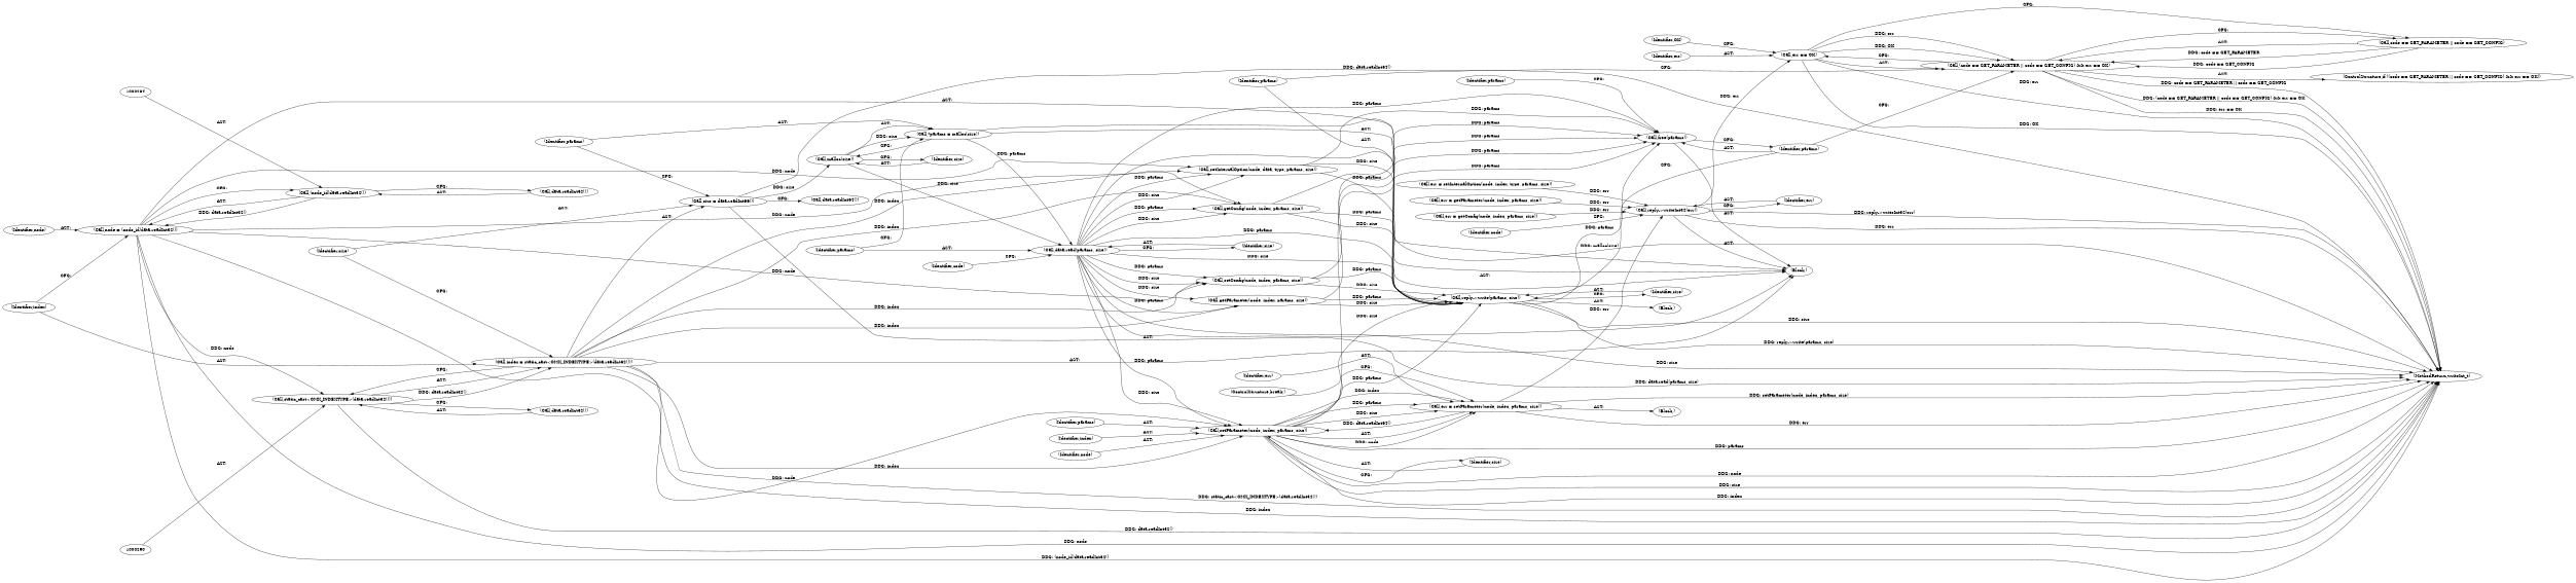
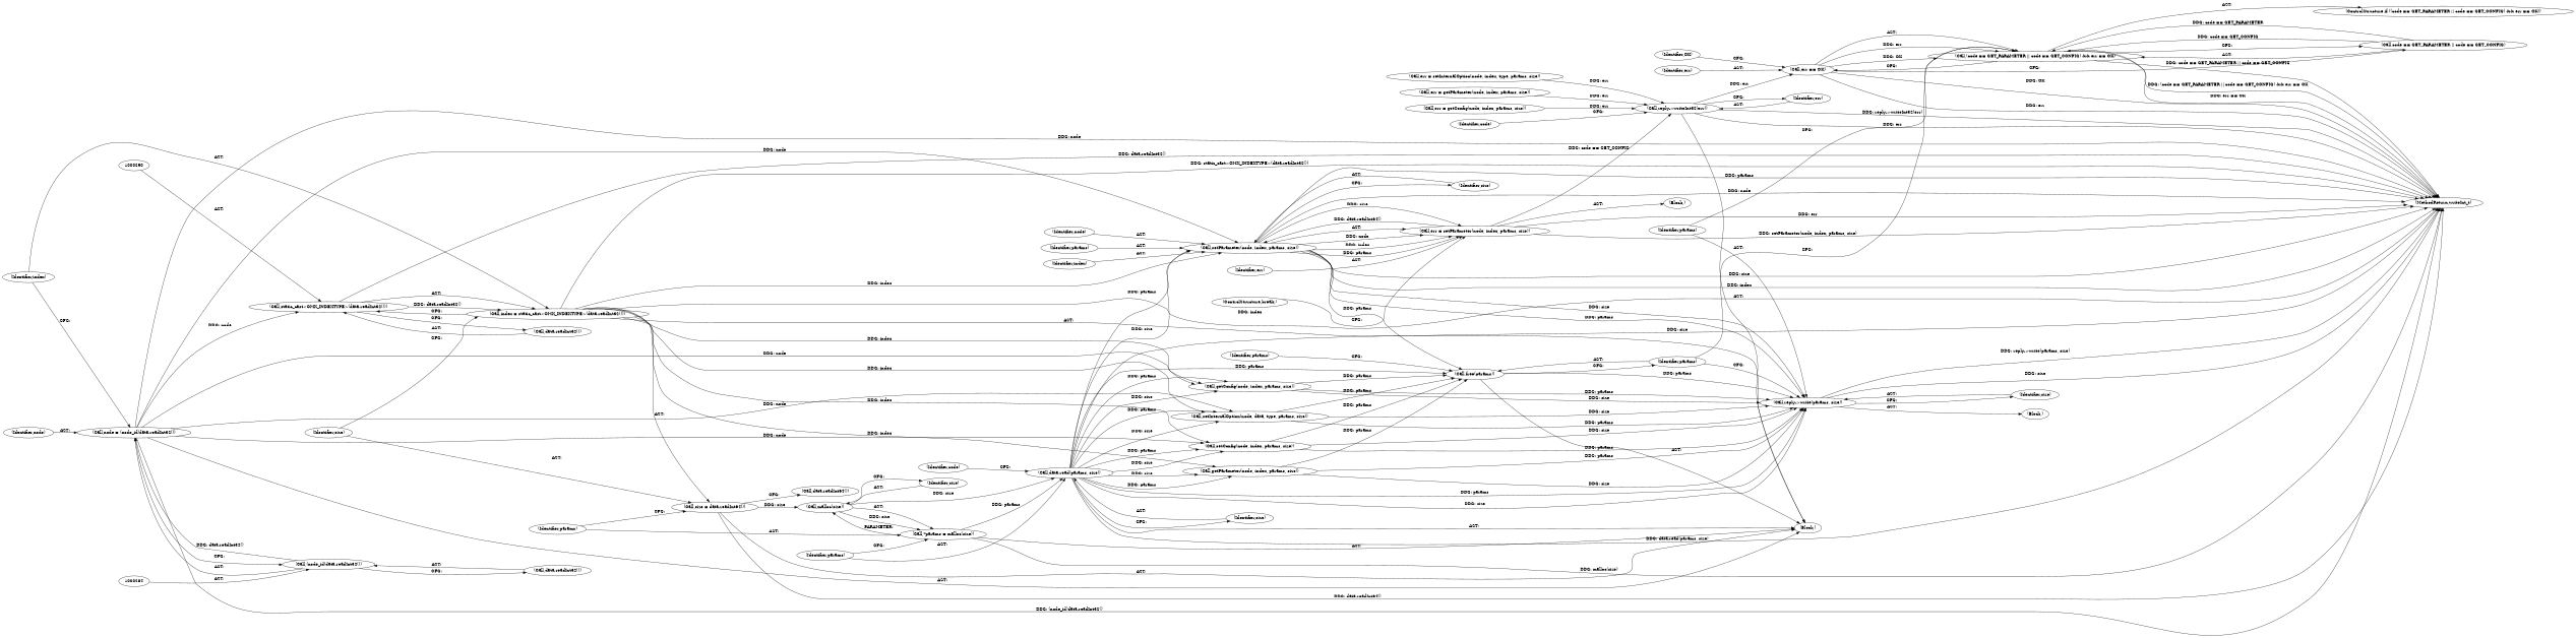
  digraph {
    rankdir=LR
    n1 [label="(Call,setParameter(node, index, params, size))"]
    n2 [label="(Call,err = setParameter(node, index, params, size))"]
    n3 [label="(Call,reply->write(params, size))"]
    n4 [label="(Call,free(params))"]
    n5 [label="(MethodReturn,writeInt_t)"]
    n6 [label="(Identifier,size)"]
    n7 [label="(Call,reply->writeInt32(err))"]
    n8 [label="(Block,)"]
    n9 [label="(Block,)"]
    n10 [label="(Identifier,size)"]
    n11 [label="(Block,)"]
    n12 [label="(Identifier,params)"]
    n13 [label="(Call,node = (node_id)data.readInt32())"]
    n14 [label="(Call,(node_id)data.readInt32())"]
    n15 [label="(Call,setInternalOption(node, data, type, params, size))"]
    n16 [label="(Call,getConfig(node, index, params, size))"]
    n17 [label="(Call,setConfig(node, index, params, size))"]
    n18 [label="(Call,static_cast<OMX_INDEXTYPE>(data.readInt32()))"]
    n19 [label="(Call,data.readInt32())"]
    n20 [label="(Call,getParameter(node, index, params, size))"]
    n21 [label="(Call,index = static_cast<OMX_INDEXTYPE>(data.readInt32()))"]
-   n22 [label="(Call,size = data.readInt66())"]
+   n22 [label="(Call,size = data.readInt64())"]
    n23 [label="(Call,data.readInt32())"]
    n24 [label="(Call,data.read(params, size))"]
    n25 [label="(Identifier,size)"]
    n26 [label="(Call,*params = malloc(size))"]
    n27 [label="(Call,malloc(size))"]
    n28 [label="(Identifier,size)"]
    n29 [label="(Call,data.readInt64())"]
    n30 [label="(Call,err == OK)"]
    n31 [label="(Identifier,err)"]
    n32 [label="(Call,(code == GET_PARAMETER || code == GET_CONFIG) && err == OK)"]
    n33 [label="(Call,code == GET_PARAMETER || code == GET_CONFIG)"]
    n34 [label="(ControlStructure,if ((code == GET_PARAMETER || code == GET_CONFIG) && err == OK))"]
    n35 [label="(Identifier,OK)"]
    n36 [label="(Identifier,params)"]
    n37 [label="(Identifier,params)"]
    n38 [label="(Identifier,index)"]
    n39 [label="(Identifier,err)"]
    n40 [label="(Identifier,err)"]
    n41 [label="(ControlStructure,break;)"]
    n42 [label="(Call,err = getParameter(node, index, params, size))"]
    n43 [label="(Call,err = getConfig(node, index, params, size))"]
    n44 [label="(Identifier,params)"]
    n45 [label="(Identifier,code)"]
    n46 [label="(Identifier,node)"]
    n47 [label="(Identifier,params)"]
    n48 [label="(Identifier,index)"]
    n49 [label="(Identifier,code)"]
    n50 [label="(Identifier,params)"]
    n51 [label="(Identifier,size)"]
    n52 [label="(Call,err = setInternalOption(node, index, type, params, size))"]
    n53 [label="(Identifier,node)"]
    1000284
    1000290
    n1 -> n2 [label="AST: "]
    n1 -> n2 [label="DDG: node"]
    n1 -> n2 [label="DDG: index"]
    n1 -> n2 [label="DDG: params"]
    n1 -> n2 [label="DDG: size"]
    n1 -> n3 [label="DDG: params"]
    n1 -> n3 [label="DDG: size"]
    n1 -> n4 [label="DDG: params"]
    n1 -> n5 [label="DDG: size"]
    n1 -> n5 [label="DDG: index"]
    n1 -> n5 [label="DDG: params"]
    n1 -> n5 [label="DDG: node"]
    n1 -> n6 [label="CFG: "]
    n2 -> n1 [label="DDG: data.readInt64()"]
    n2 -> n5 [label="DDG: err"]
    n2 -> n5 [label="DDG: setParameter(node, index, params, size)"]
-   n2 -> n7 [label="DDG: err"]
+   n2 -> n7 [label="DDG: code == GET_CONFIG"]
    n2 -> n8 [label="AST: "]
-   n3 -> n4 [label="DDG: params"]
+   n4 -> n3 [label="DDG: params"]
    n3 -> n5 [label="DDG: size"]
    n3 -> n5 [label="DDG: reply->write(params, size)"]
    n3 -> n9 [label="AST: "]
    n3 -> n10 [label="CFG: "]
    n4 -> n11 [label="AST: "]
    n4 -> n12 [label="CFG: "]
    n6 -> n1 [label="AST: "]
    n7 -> n5 [label="DDG: err"]
    n7 -> n5 [label="DDG: reply->writeInt32(err)"]
    n7 -> n11 [label="AST: "]
    n7 -> n30 [label="DDG: err"]
    n7 -> n31 [label="CFG: "]
    n10 -> n3 [label="AST: "]
    n12 -> n3 [label="CFG: "]
    n12 -> n4 [label="AST: "]
    n12 -> n32 [label="CFG: "]
    n13 -> n1 [label="DDG: node"]
    n13 -> n5 [label="DDG: node"]
    n13 -> n5 [label="DDG: (node_id)data.readInt32()"]
    n13 -> n11 [label="AST: "]
    n13 -> n14 [label="CFG: "]
    n13 -> n15 [label="DDG: node"]
    n13 -> n16 [label="DDG: node"]
    n13 -> n17 [label="DDG: node"]
    n13 -> n18 [label="DDG: node"]
    n14 -> n13 [label="AST: "]
    n14 -> n13 [label="DDG: data.readInt32()"]
    n14 -> n19 [label="CFG: "]
    n15 -> n3 [label="DDG: params"]
    n15 -> n3 [label="DDG: size"]
    n15 -> n4 [label="DDG: params"]
    n16 -> n3 [label="DDG: params"]
    n16 -> n3 [label="DDG: size"]
    n16 -> n4 [label="DDG: params"]
    n17 -> n3 [label="DDG: params"]
    n17 -> n3 [label="DDG: size"]
    n17 -> n4 [label="DDG: params"]
    n18 -> n5 [label="DDG: data.readInt32()"]
    n18 -> n21 [label="AST: "]
    n18 -> n21 [label="DDG: data.readInt32()"]
    n18 -> n23 [label="CFG: "]
    n19 -> n14 [label="AST: "]
    n20 -> n3 [label="DDG: params"]
    n20 -> n3 [label="DDG: size"]
    n20 -> n4 [label="DDG: params"]
    n21 -> n1 [label="DDG: index"]
    n21 -> n5 [label="DDG: static_cast<OMX_INDEXTYPE>(data.readInt32())"]
    n21 -> n5 [label="DDG: index"]
    n21 -> n11 [label="AST: "]
    n21 -> n15 [label="DDG: index"]
    n21 -> n16 [label="DDG: index"]
    n21 -> n17 [label="DDG: index"]
    n21 -> n18 [label="CFG: "]
    n21 -> n20 [label="DDG: index"]
    n21 -> n22 [label="AST: "]
    n22 -> n5 [label="DDG: data.readInt64()"]
    n22 -> n11 [label="AST: "]
    n22 -> n27 [label="DDG: size"]
    n22 -> n29 [label="CFG: "]
    n23 -> n18 [label="AST: "]
    n24 -> n1 [label="DDG: params"]
    n24 -> n1 [label="DDG: size"]
    n24 -> n3 [label="DDG: params"]
    n24 -> n3 [label="DDG: size"]
    n24 -> n4 [label="DDG: params"]
    n24 -> n5 [label="DDG: size"]
    n24 -> n5 [label="DDG: data.read(params, size)"]
    n24 -> n11 [label="AST: "]
    n24 -> n15 [label="DDG: params"]
    n24 -> n15 [label="DDG: size"]
    n24 -> n16 [label="DDG: params"]
    n24 -> n16 [label="DDG: size"]
    n24 -> n17 [label="DDG: params"]
    n24 -> n17 [label="DDG: size"]
    n24 -> n20 [label="DDG: params"]
    n24 -> n20 [label="DDG: size"]
    n24 -> n25 [label="CFG: "]
    n25 -> n24 [label="AST: "]
    n26 -> n5 [label="DDG: malloc(size)"]
    n26 -> n11 [label="AST: "]
    n26 -> n24 [label="DDG: params"]
-   n26 -> n27 [label="CFG: "]
+   n26 -> n27 [label="PARAMETER: "]
    n27 -> n24 [label="DDG: size"]
    n27 -> n26 [label="AST: "]
    n27 -> n26 [label="DDG: size"]
    n27 -> n28 [label="CFG: "]
    n28 -> n27 [label="AST: "]
    n30 -> n5 [label="DDG: OK"]
    n30 -> n5 [label="DDG: err"]
    n30 -> n32 [label="AST: "]
    n30 -> n32 [label="DDG: err"]
    n30 -> n32 [label="DDG: OK"]
    n30 -> n33 [label="CFG: "]
    n31 -> n7 [label="AST: "]
    n32 -> n5 [label="DDG: code == GET_PARAMETER || code == GET_CONFIG"]
    n32 -> n5 [label="DDG: (code == GET_PARAMETER || code == GET_CONFIG) && err == OK"]
    n32 -> n5 [label="DDG: err == OK"]
    n32 -> n30 [label="CFG: "]
    n32 -> n33 [label="CFG: "]
    n32 -> n34 [label="AST: "]
    n33 -> n32 [label="AST: "]
    n33 -> n32 [label="DDG: code == GET_PARAMETER"]
    n33 -> n32 [label="DDG: code == GET_CONFIG"]
    n35 -> n30 [label="CFG: "]
    n36 -> n3 [label="AST: "]
    n36 -> n32 [label="CFG: "]
    n37 -> n22 [label="CFG: "]
    n37 -> n26 [label="AST: "]
    n38 -> n13 [label="CFG: "]
    n38 -> n21 [label="AST: "]
    n39 -> n2 [label="AST: "]
    n40 -> n30 [label="AST: "]
    n41 -> n2 [label="CFG: "]
    n42 -> n7 [label="DDG: err"]
    n43 -> n7 [label="DDG: err"]
    n44 -> n4 [label="CFG: "]
    n45 -> n24 [label="CFG: "]
    n46 -> n1 [label="AST: "]
    n47 -> n1 [label="AST: "]
    n48 -> n1 [label="AST: "]
    n49 -> n7 [label="CFG: "]
    n50 -> n24 [label="AST: "]
    n50 -> n26 [label="CFG: "]
    n51 -> n21 [label="CFG: "]
    n51 -> n22 [label="AST: "]
    n52 -> n7 [label="DDG: err"]
    n53 -> n13 [label="AST: "]
    1000284 -> n14 [label="AST: "]
    1000290 -> n18 [label="AST: "]
  }
